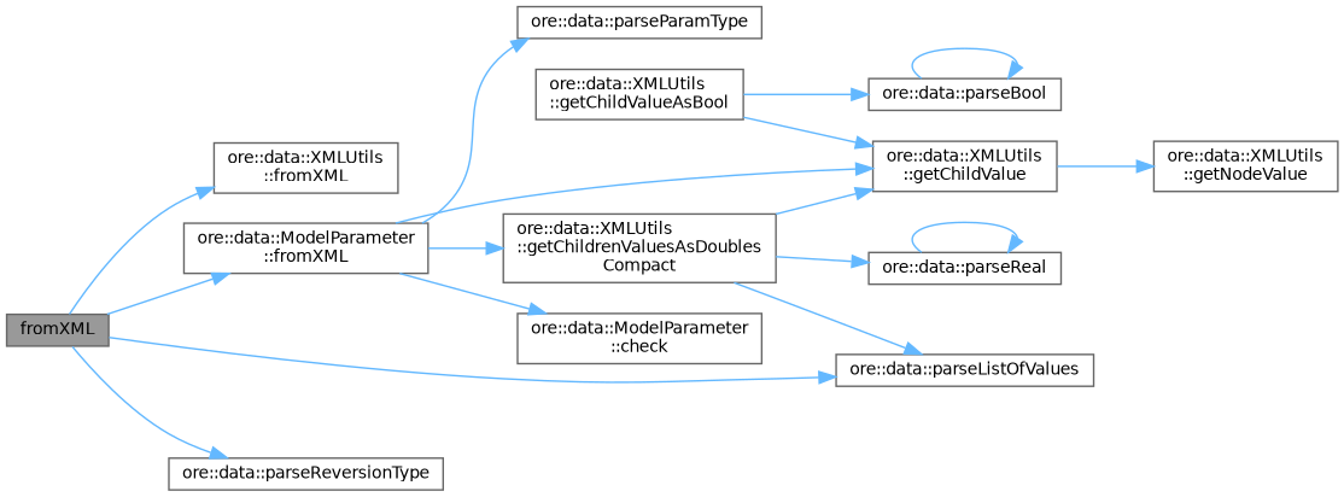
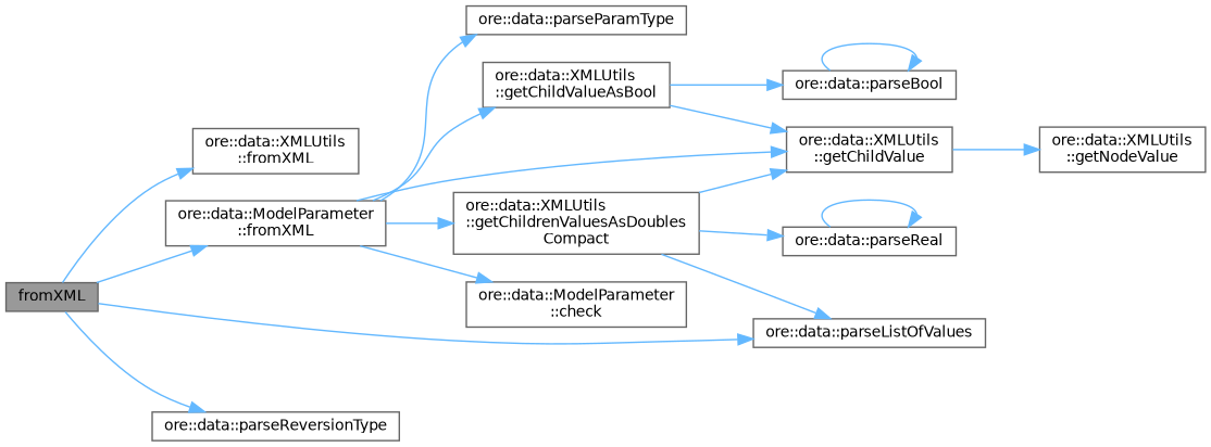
  digraph {
    rankdir=LR
    node [color=grey40 fillcolor=white fontname=Helvetica fontsize=10 shape=box style=filled]
    edge [color=steelblue1 fontname=Helvetica fontsize=10 labelfontname=Helvetica labelfontsize=10 style=solid]
    n1 [color=gray40 fillcolor=grey60 fontcolor=black height=0.2 label=fromXML width=0.4]
    n2 [height=0.2 label="ore::data::XMLUtils\l::fromXML" width=0.4]
    n3 [height=0.2 label="ore::data::ModelParameter\l::fromXML" width=0.4]
    n4 [height=0.2 label="ore::data::parseReversionType" width=0.4]
    n5 [height=0.2 label="ore::data::parseListOfValues" width=0.4]
    n6 [height=0.2 label="ore::data::XMLUtils\l::getChildValue" width=0.4]
    n7 [height=0.2 label="ore::data::ModelParameter\l::check" width=0.4]
    n8 [height=0.2 label="ore::data::XMLUtils\l::getChildrenValuesAsDoubles\lCompact" width=0.4]
    n9 [height=0.2 label="ore::data::XMLUtils\l::getChildValueAsBool" width=0.4]
    n10 [height=0.2 label="ore::data::parseParamType" width=0.4]
    n11 [height=0.2 label="ore::data::XMLUtils\l::getNodeValue" width=0.4]
    n12 [height=0.2 label="ore::data::parseReal" width=0.4]
    n13 [height=0.2 label="ore::data::parseBool" width=0.4]
    n1 -> n2
    n1 -> n3
    n1 -> n4
    n1 -> n5
    n3 -> n6
    n3 -> n7
    n3 -> n8
+   n3 -> n9
    n3 -> n10
    n6 -> n11
    n8 -> n5
    n8 -> n6
    n8 -> n12
    n9 -> n6
    n9 -> n13
    n12 -> n12
    n13 -> n13
  }
